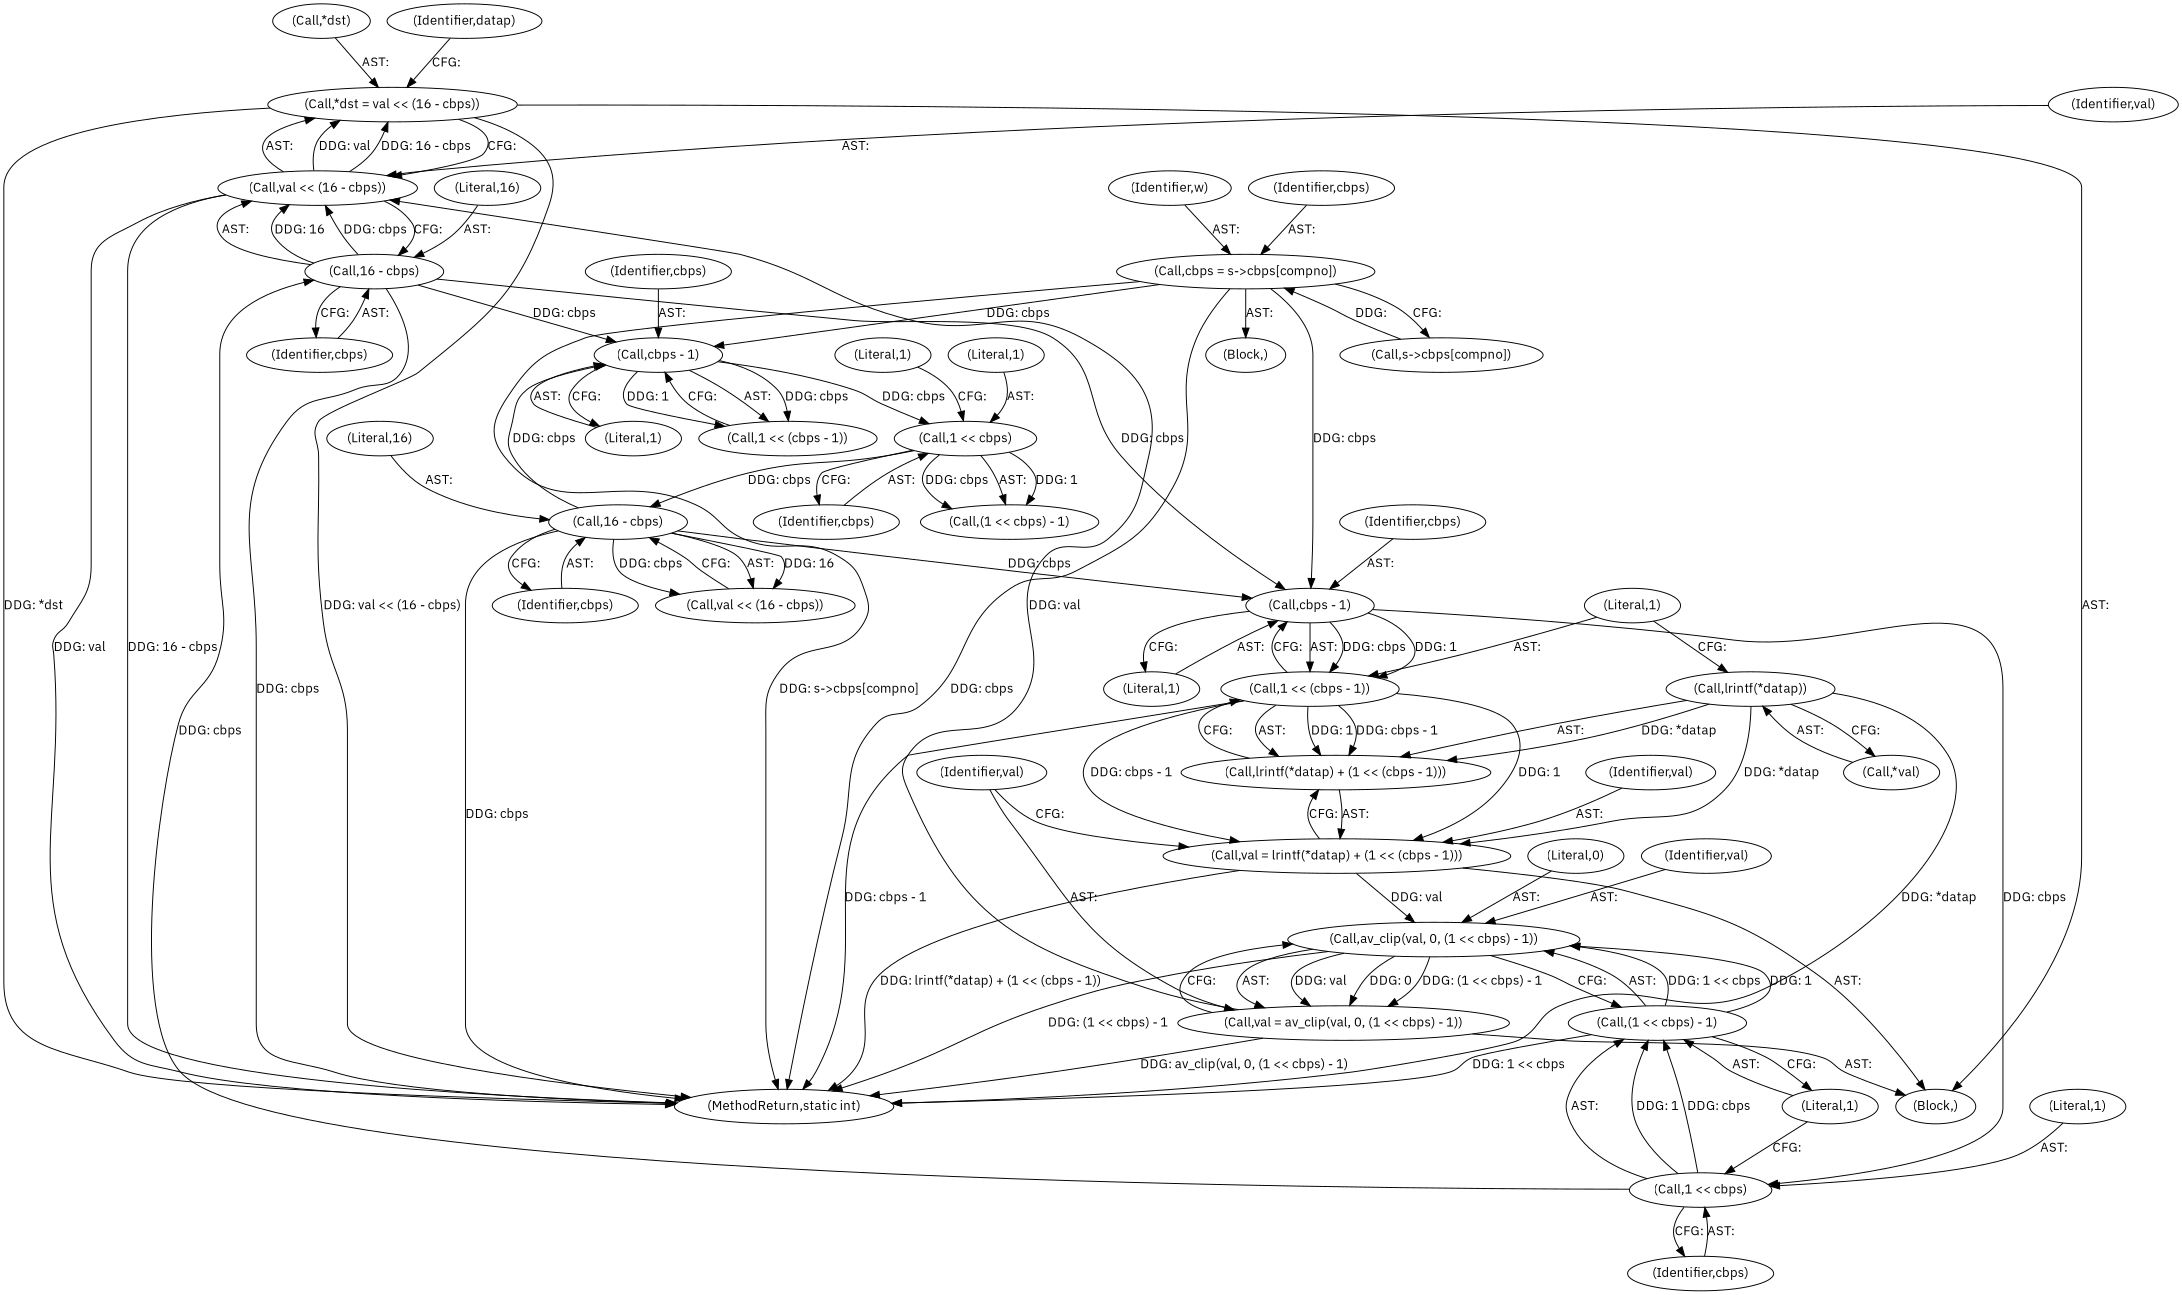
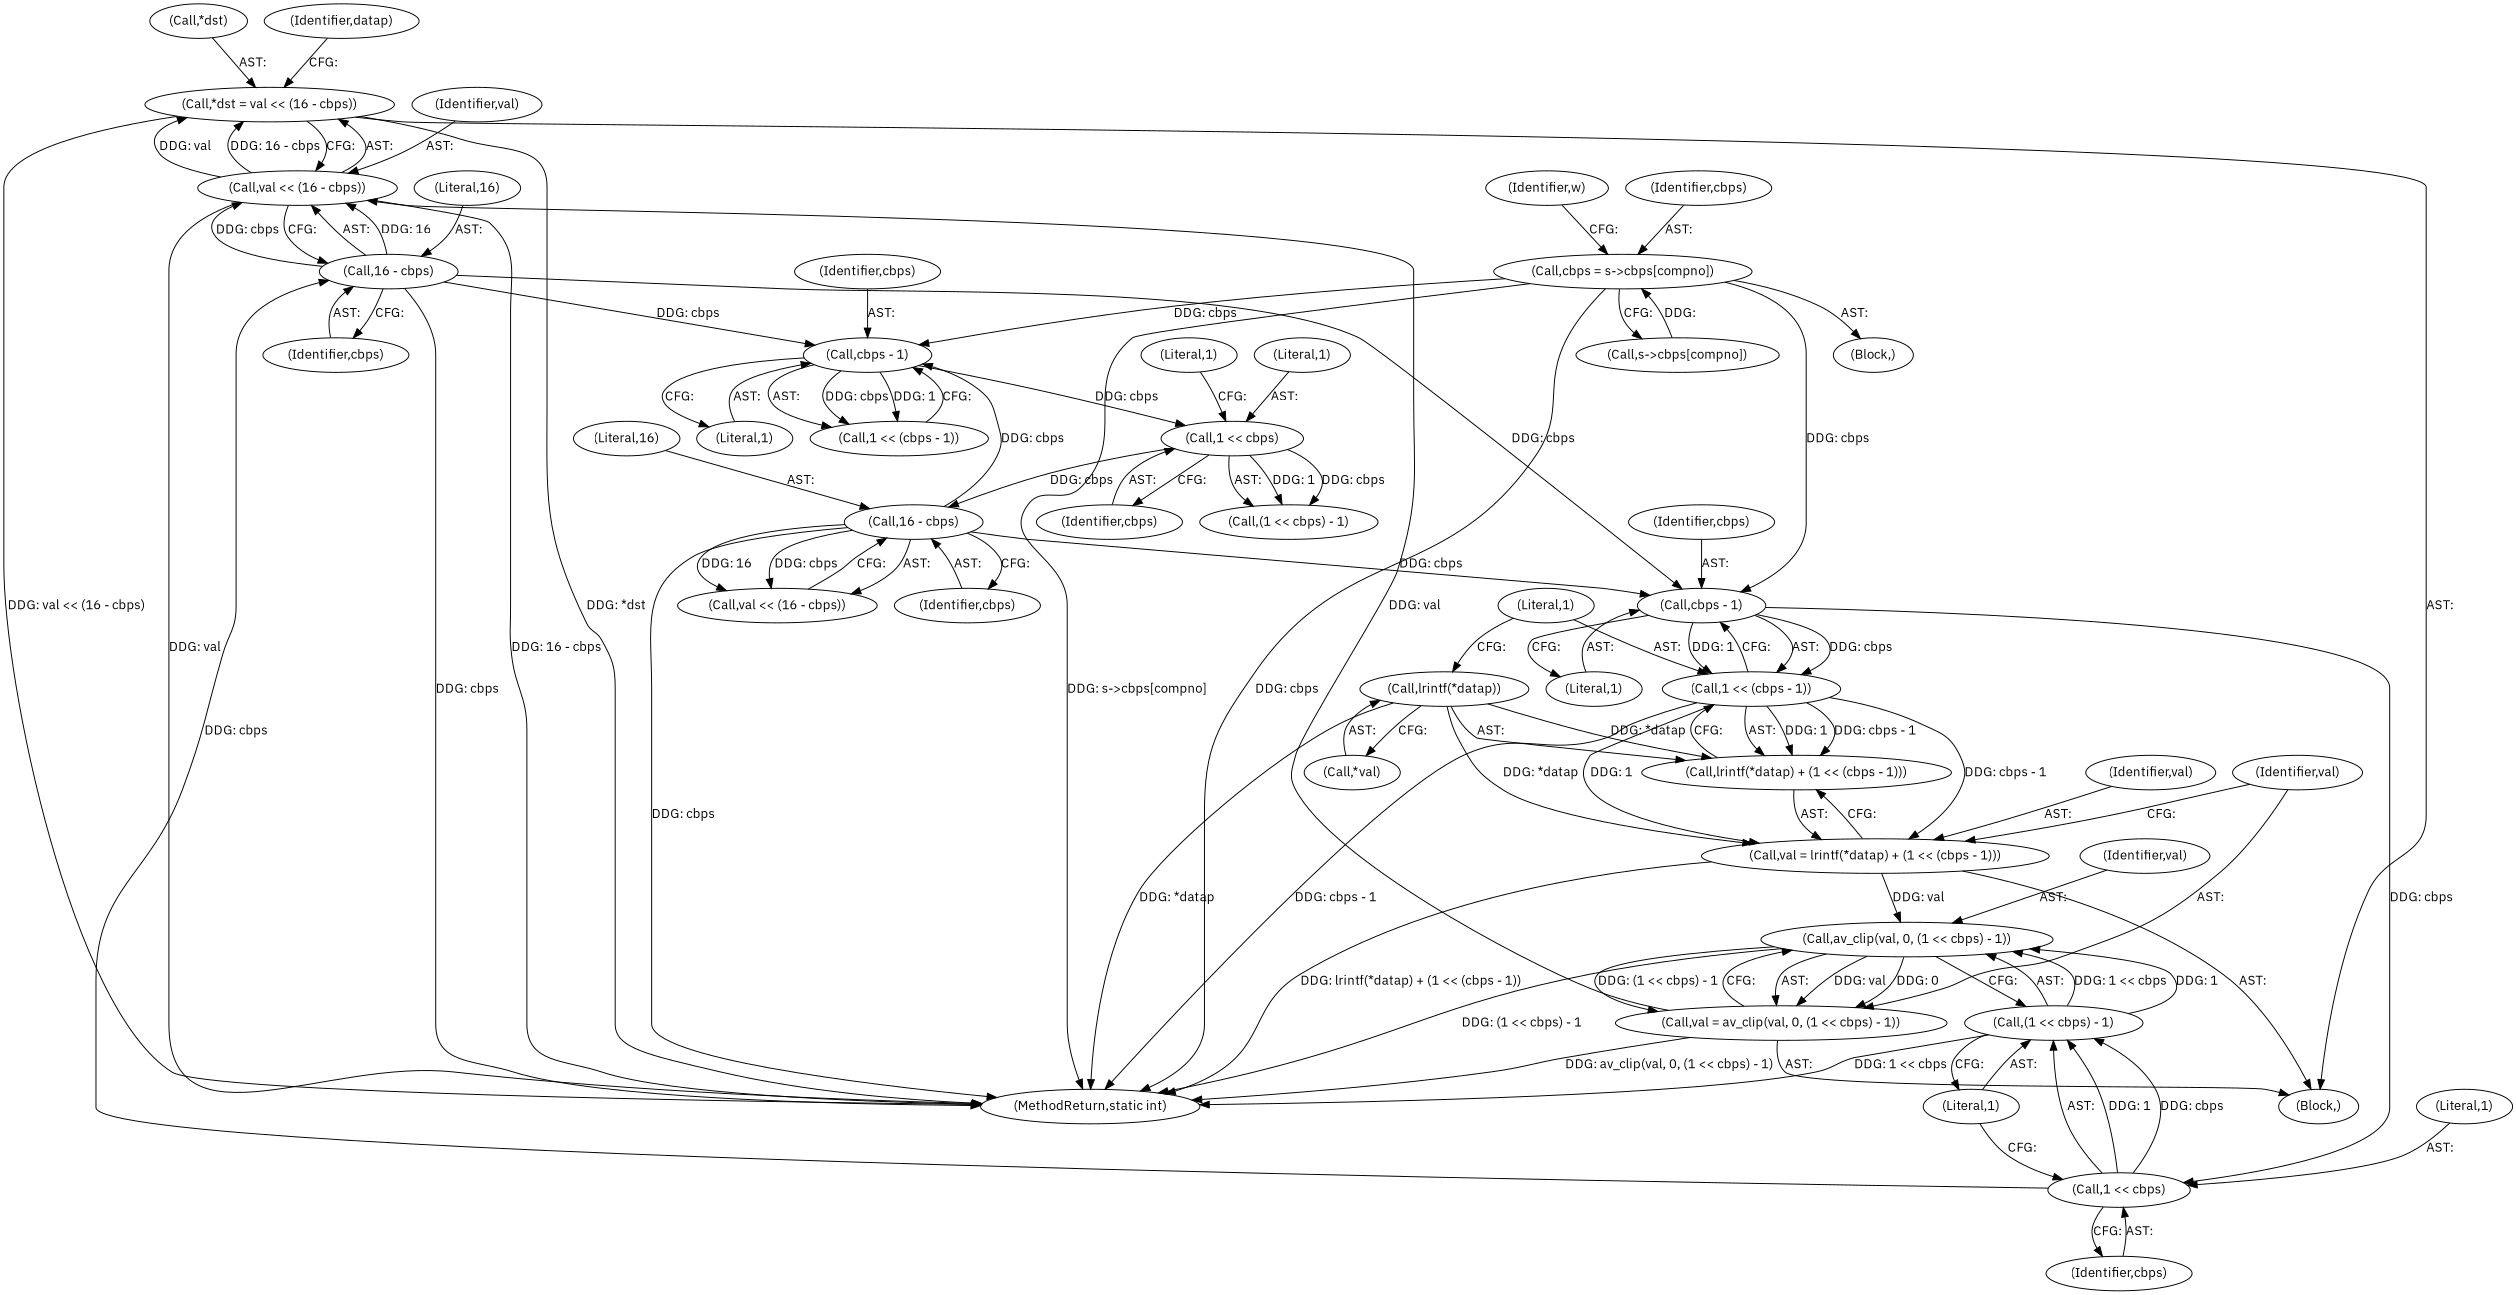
  digraph {
    fontname="IBM Plex Sans"
    node [fontname="IBM Plex Sans"]
    edge [fontname="IBM Plex Sans"]
    n1 [label="(Call,*dst = val << (16 - cbps))"]
    n2 [label="(Call,val << (16 - cbps))"]
    n3 [label="(Block,)"]
    n4 [label="(MethodReturn,static int)"]
    n5 [label="(Call,16 - cbps)"]
    n6 [label="(Call,cbps - 1)"]
    n7 [label="(Call,cbps - 1)"]
    n8 [label="(Identifier,cbps)"]
    n9 [label="(Call,val = av_clip(val, 0, (1 << cbps) - 1))"]
    n10 [label="(Call,av_clip(val, 0, (1 << cbps) - 1))"]
    n11 [label="(Call,(1 << cbps) - 1)"]
    n12 [label="(Literal,1)"]
    n13 [label="(Call,val = lrintf(*datap) + (1 << (cbps - 1)))"]
    n14 [label="(Call,lrintf(*datap) + (1 << (cbps - 1)))"]
    n15 [label="(Call,1 << (cbps - 1))"]
    n16 [label="(Call,lrintf(*datap))"]
    n17 [label="(Call,*val)"]
    n18 [label="(Call,1 << cbps)"]
    n19 [label="(Literal,1)"]
    n20 [label="(Identifier,cbps)"]
    n21 [label="(Call,cbps = s->cbps[compno])"]
    n22 [label="(Block,)"]
    n23 [label="(Call,s->cbps[compno])"]
    n24 [label="(Call,1 << cbps)"]
    n25 [label="(Literal,1)"]
    n26 [label="(Call,1 << (cbps - 1))"]
    n27 [label="(Call,16 - cbps)"]
    n28 [label="(Call,val << (16 - cbps))"]
    n29 [label="(Identifier,cbps)"]
    n30 [label="(Identifier,cbps)"]
    n31 [label="(Call,(1 << cbps) - 1)"]
    n32 [label="(Call,*dst)"]
    n33 [label="(Literal,1)"]
    n34 [label="(Identifier,val)"]
    n35 [label="(Literal,1)"]
    n36 [label="(Identifier,datap)"]
    n37 [label="(Identifier,val)"]
    n38 [label="(Identifier,w)"]
    n39 [label="(Literal,1)"]
    n40 [label="(Literal,16)"]
    n41 [label="(Identifier,cbps)"]
    n42 [label="(Literal,16)"]
    n43 [label="(Identifier,cbps)"]
    n44 [label="(Identifier,cbps)"]
-   n45 [label="(Literal,0)"]
    n46 [label="(Identifier,val)"]
    n47 [label="(Literal,1)"]
    n48 [label="(Identifier,val)"]
    n1 -> n2 [label="CFG: "]
    n1 -> n3 [label="AST: "]
    n1 -> n4 [label="DDG: val << (16 - cbps)"]
    n1 -> n4 [label="DDG: *dst"]
    n2 -> n1 [label="AST: "]
    n2 -> n1 [label="DDG: val"]
    n2 -> n1 [label="DDG: 16 - cbps"]
    n2 -> n4 [label="DDG: 16 - cbps"]
    n2 -> n4 [label="DDG: val"]
    n2 -> n5 [label="CFG: "]
    n5 -> n2 [label="AST: "]
    n5 -> n2 [label="DDG: 16"]
    n5 -> n2 [label="DDG: cbps"]
    n5 -> n4 [label="DDG: cbps"]
    n5 -> n6 [label="DDG: cbps"]
    n5 -> n7 [label="DDG: cbps"]
    n5 -> n8 [label="CFG: "]
    n6 -> n15 [label="AST: "]
    n6 -> n15 [label="DDG: cbps"]
    n6 -> n15 [label="DDG: 1"]
    n6 -> n18 [label="DDG: cbps"]
    n6 -> n19 [label="CFG: "]
    n7 -> n24 [label="DDG: cbps"]
    n7 -> n25 [label="CFG: "]
    n7 -> n26 [label="AST: "]
    n7 -> n26 [label="DDG: cbps"]
    n7 -> n26 [label="DDG: 1"]
    n8 -> n5 [label="AST: "]
    n9 -> n2 [label="DDG: val"]
    n9 -> n3 [label="AST: "]
    n9 -> n4 [label="DDG: av_clip(val, 0, (1 << cbps) - 1)"]
    n9 -> n10 [label="CFG: "]
    n10 -> n4 [label="DDG: (1 << cbps) - 1"]
    n10 -> n9 [label="AST: "]
    n10 -> n9 [label="DDG: val"]
    n10 -> n9 [label="DDG: 0"]
    n10 -> n9 [label="DDG: (1 << cbps) - 1"]
    n10 -> n11 [label="CFG: "]
    n11 -> n4 [label="DDG: 1 << cbps"]
    n11 -> n10 [label="AST: "]
    n11 -> n10 [label="DDG: 1 << cbps"]
    n11 -> n10 [label="DDG: 1"]
    n11 -> n12 [label="CFG: "]
    n12 -> n11 [label="AST: "]
    n12 -> n18 [label="CFG: "]
    n13 -> n3 [label="AST: "]
    n13 -> n4 [label="DDG: lrintf(*datap) + (1 << (cbps - 1))"]
    n13 -> n10 [label="DDG: val"]
    n13 -> n14 [label="CFG: "]
    n14 -> n13 [label="AST: "]
    n14 -> n15 [label="CFG: "]
    n15 -> n4 [label="DDG: cbps - 1"]
    n15 -> n6 [label="CFG: "]
    n15 -> n13 [label="DDG: 1"]
    n15 -> n13 [label="DDG: cbps - 1"]
    n15 -> n14 [label="AST: "]
    n15 -> n14 [label="DDG: 1"]
    n15 -> n14 [label="DDG: cbps - 1"]
    n16 -> n4 [label="DDG: *datap"]
    n16 -> n13 [label="DDG: *datap"]
    n16 -> n14 [label="AST: "]
    n16 -> n14 [label="DDG: *datap"]
    n16 -> n17 [label="CFG: "]
    n17 -> n16 [label="AST: "]
    n18 -> n5 [label="DDG: cbps"]
    n18 -> n11 [label="AST: "]
    n18 -> n11 [label="DDG: 1"]
    n18 -> n11 [label="DDG: cbps"]
    n18 -> n20 [label="CFG: "]
    n19 -> n6 [label="AST: "]
    n20 -> n18 [label="AST: "]
    n21 -> n4 [label="DDG: s->cbps[compno]"]
    n21 -> n4 [label="DDG: cbps"]
    n21 -> n6 [label="DDG: cbps"]
    n21 -> n7 [label="DDG: cbps"]
    n21 -> n22 [label="AST: "]
    n21 -> n23 [label="CFG: "]
    n23 -> n21 [label="DDG: "]
    n24 -> n27 [label="DDG: cbps"]
    n24 -> n30 [label="CFG: "]
    n24 -> n31 [label="AST: "]
    n24 -> n31 [label="DDG: 1"]
    n24 -> n31 [label="DDG: cbps"]
    n25 -> n7 [label="AST: "]
    n26 -> n7 [label="CFG: "]
    n27 -> n4 [label="DDG: cbps"]
    n27 -> n6 [label="DDG: cbps"]
    n27 -> n7 [label="DDG: cbps"]
    n27 -> n28 [label="AST: "]
    n27 -> n28 [label="DDG: 16"]
    n27 -> n28 [label="DDG: cbps"]
    n27 -> n29 [label="CFG: "]
    n28 -> n27 [label="CFG: "]
    n29 -> n27 [label="AST: "]
    n30 -> n24 [label="AST: "]
    n32 -> n1 [label="AST: "]
    n33 -> n18 [label="AST: "]
    n34 -> n9 [label="AST: "]
    n34 -> n13 [label="CFG: "]
    n35 -> n15 [label="AST: "]
    n35 -> n16 [label="CFG: "]
    n36 -> n1 [label="CFG: "]
    n37 -> n10 [label="AST: "]
-   n38 -> n21 [label="AST: "]
+   n38 -> n21 [label="CFG: "]
    n39 -> n24 [label="CFG: "]
    n40 -> n5 [label="AST: "]
    n41 -> n6 [label="AST: "]
    n42 -> n27 [label="AST: "]
    n43 -> n7 [label="AST: "]
    n44 -> n21 [label="AST: "]
-   n45 -> n10 [label="AST: "]
    n46 -> n13 [label="AST: "]
    n47 -> n24 [label="AST: "]
    n48 -> n2 [label="AST: "]
  }
